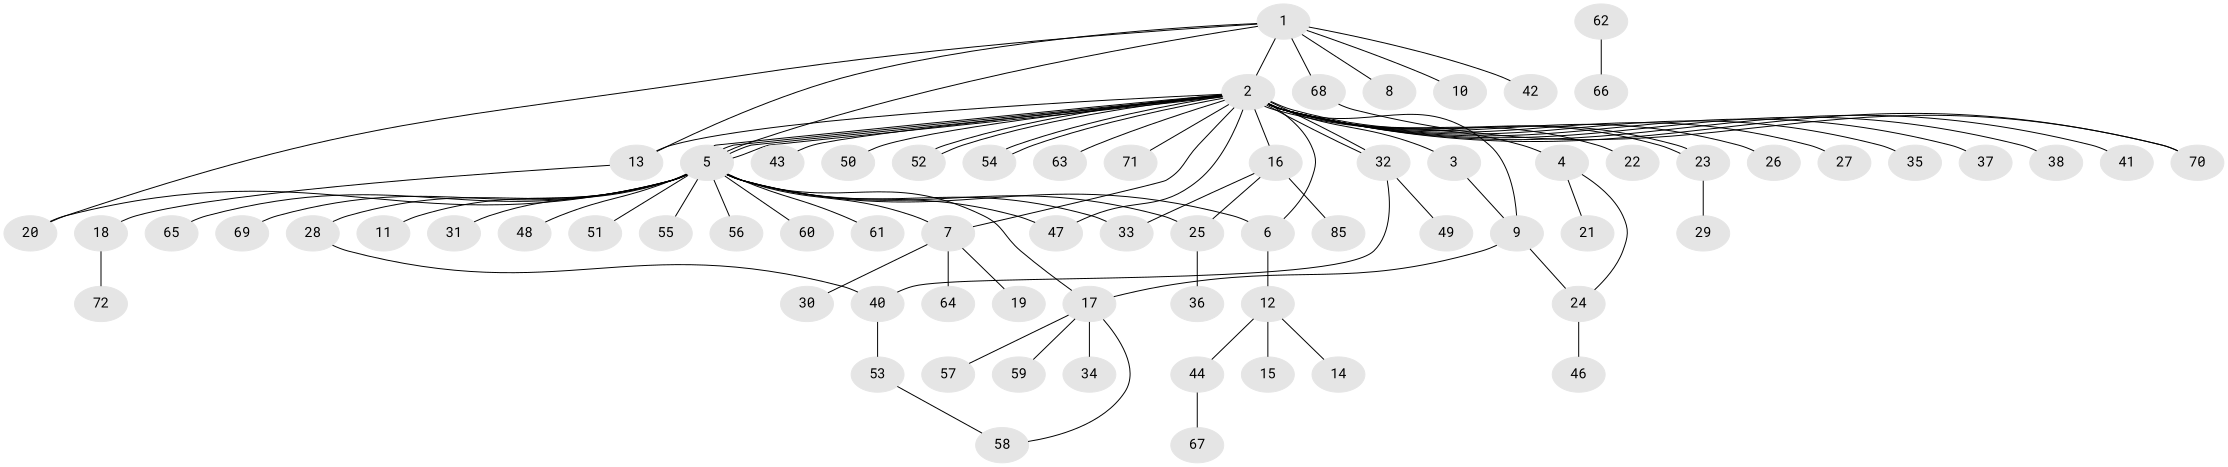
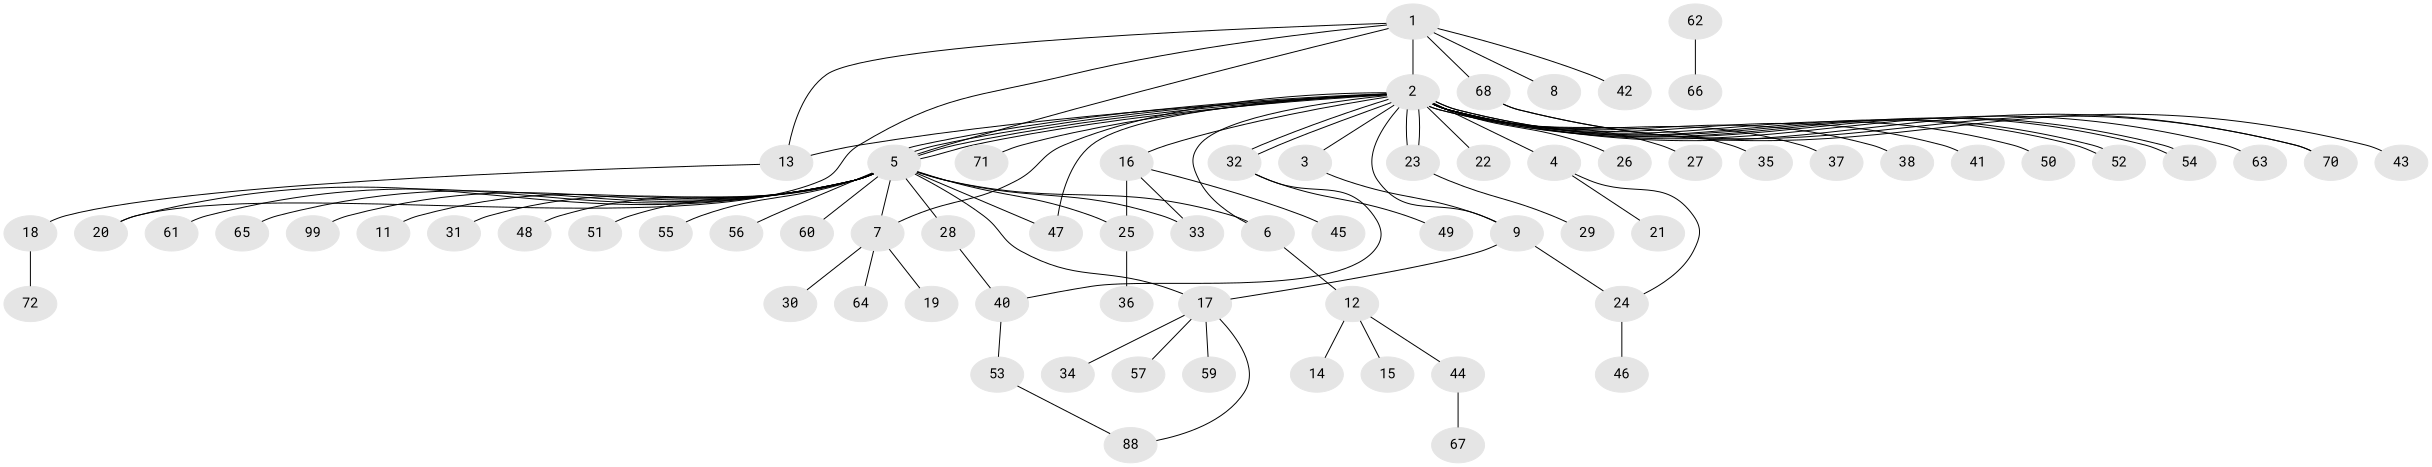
  graph {
    fontname="Roboto Mono"
    node [color=gray90 fontname="Roboto Mono" style=filled]
    edge [fontname="Roboto Mono"]
    1
    2
    5
    8
-   10
    13
    20
    42
    68
    3
    4
    6
    7
    9
    16
    22
    23
    26
    27
    32
    35
    37
    38
    41
    43
    47
    50
    52
    54
    63
    70
    71
    11
    17
    25
    28
    31
    33
    48
    51
    55
    56
    60
    61
    65
-   69
+   69 [label=99]
    18
    21
    24
    12
    19
    30
    64
-   45 [label=85]
+   45
    29
    40
    49
    46
    34
    57
-   58
+   58 [label=88]
    59
    36
    14
    15
    44
    67
    72
    53
    62
    66
    1 -- 2
    1 -- 5
    1 -- 8
-   1 -- 10
    1 -- 13
    1 -- 20
    1 -- 42
    1 -- 68
    2 -- 5
    2 -- 5
    2 -- 5
    2 -- 5
    2 -- 13
    2 -- 3
    2 -- 4
    2 -- 6
    2 -- 7
    2 -- 9
    2 -- 16
    2 -- 22
    2 -- 23
    2 -- 23
    2 -- 26
    2 -- 27
    2 -- 32
    2 -- 32
    2 -- 35
    2 -- 37
    2 -- 38
    2 -- 41
-   2 -- 43
+   68 -- 43
    2 -- 47
    2 -- 50
    2 -- 52
    2 -- 52
    2 -- 54
    2 -- 54
    2 -- 63
    2 -- 70
    2 -- 71
    5 -- 20
    5 -- 6
    5 -- 7
    5 -- 47
    5 -- 11
    5 -- 17
    5 -- 25
    5 -- 28
    5 -- 31
    5 -- 33
    5 -- 48
    5 -- 51
    5 -- 55
    5 -- 56
    5 -- 60
    5 -- 61
    5 -- 65
    5 -- 69
    13 -- 18
    68 -- 70
    3 -- 9
    4 -- 21
    4 -- 24
    6 -- 12
    7 -- 19
    7 -- 30
    7 -- 64
    9 -- 17
    9 -- 24
    16 -- 25
    16 -- 33
    16 -- 45
    23 -- 29
    32 -- 40
    32 -- 49
    17 -- 34
    17 -- 57
    17 -- 58
    17 -- 59
    25 -- 36
    28 -- 40
    18 -- 72
    24 -- 46
    12 -- 14
    12 -- 15
    12 -- 44
    40 -- 53
    44 -- 67
    53 -- 58
    62 -- 66
  }
